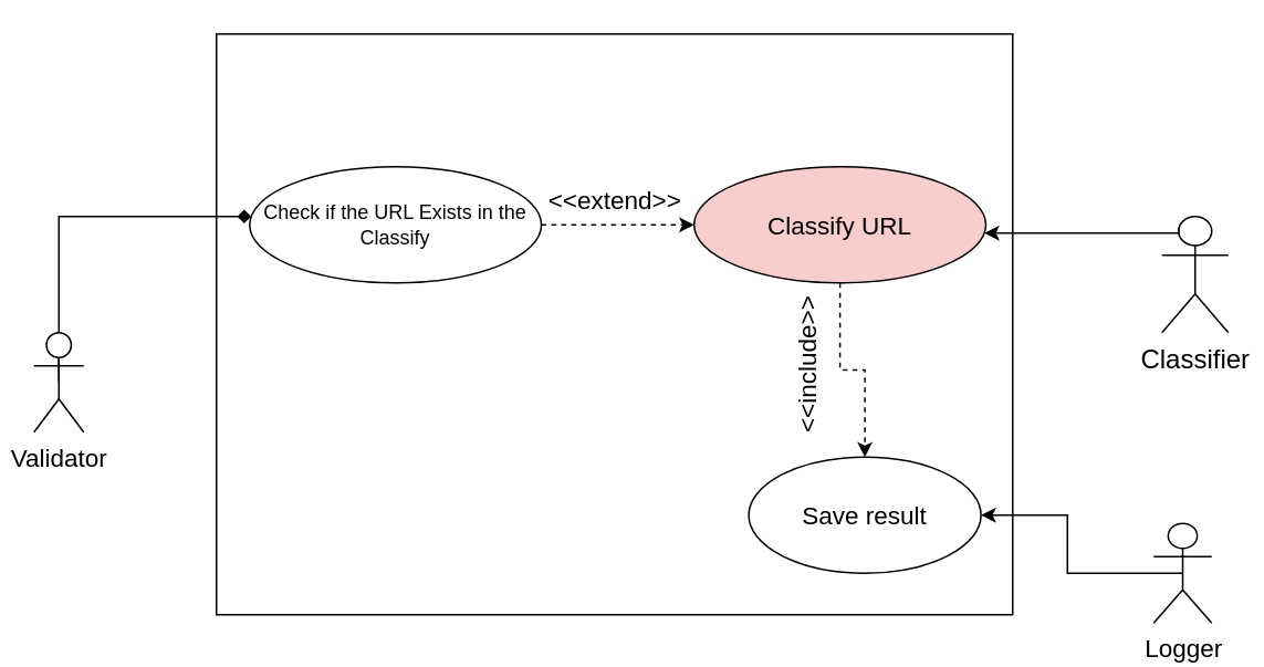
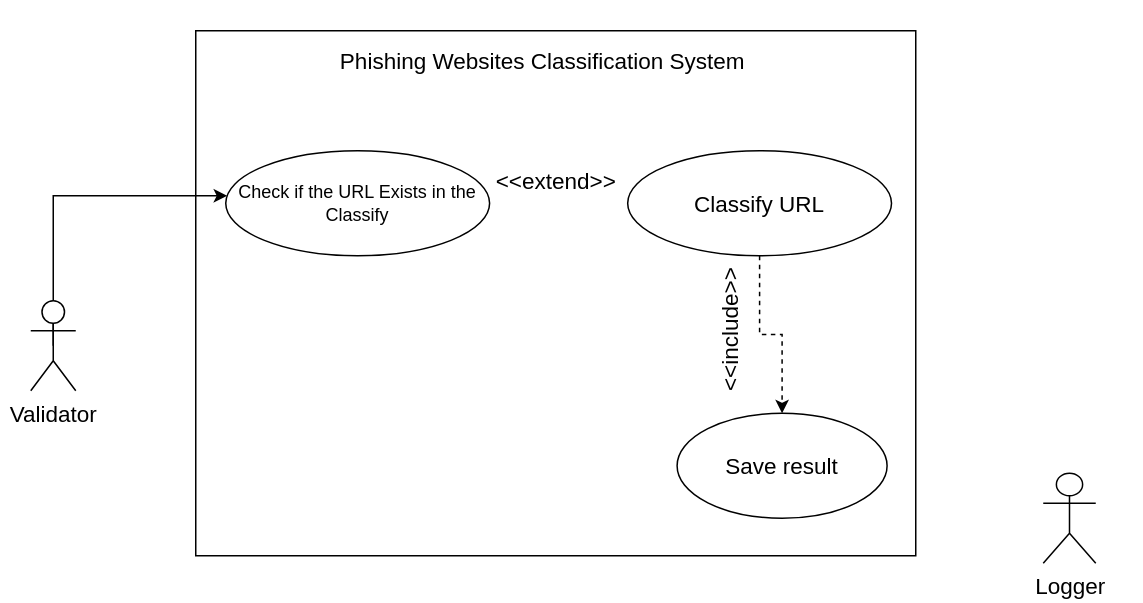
  <mxCell id="0" />
  <mxCell id="1" parent="0" />
- <mxCell id="2" value="Classifier" style="shape=umlActor;verticalLabelPosition=bottom;verticalAlign=top;html=1;outlineConnect=0;fontSize=16;" parent="1" vertex="1"><mxGeometry x="700" y="130" width="40" height="70" as="geometry" /></mxCell>
- <mxCell id="3" style="edgeStyle=orthogonalEdgeStyle;rounded=0;orthogonalLoop=1;jettySize=auto;html=1;exitX=0.25;exitY=0.1;exitDx=0;exitDy=0;exitPerimeter=0;" parent="1" source="2" target="6" edge="1"><mxGeometry relative="1" as="geometry"><mxPoint x="680" y="150" as="sourcePoint" /><Array as="points"><mxPoint x="710" y="140" /></Array></mxGeometry></mxCell>
  <mxCell id="4" value="" style="html=1;fillColor=none;" parent="1" vertex="1"><mxGeometry x="130" y="20" width="480" height="350" as="geometry" /></mxCell>
  <mxCell id="5" style="edgeStyle=orthogonalEdgeStyle;rounded=0;orthogonalLoop=1;jettySize=auto;html=1;exitX=0.5;exitY=1;exitDx=0;exitDy=0;dashed=1;fontSize=15;" edge="1" parent="1" source="6" target="10"><mxGeometry relative="1" as="geometry" /></mxCell>
- <mxCell id="6" value="&lt;font style=&quot;font-size: 15px&quot;&gt;Classify URL&lt;/font&gt;" style="ellipse;whiteSpace=wrap;html=1;fontSize=16;fillColor=#f8cecc;" parent="1" vertex="1"><mxGeometry x="417.952" y="100" width="175.897" height="70" as="geometry" /></mxCell>
- <mxCell id="7" style="edgeStyle=orthogonalEdgeStyle;rounded=0;orthogonalLoop=1;jettySize=auto;html=1;exitX=1;exitY=0.5;exitDx=0;exitDy=0;fontSize=15;dashed=1;" edge="1" parent="1" source="8" target="6"><mxGeometry relative="1" as="geometry" /></mxCell>
+ <mxCell id="6" value="&lt;font style=&quot;font-size: 15px&quot;&gt;Classify URL&lt;/font&gt;" style="ellipse;whiteSpace=wrap;html=1;fontSize=16;" parent="1" vertex="1"><mxGeometry x="417.952" y="100" width="175.897" height="70" as="geometry" /></mxCell>
  <mxCell id="8" value="&lt;font style=&quot;font-size: 12px;&quot;&gt;Check if the URL Exists in the Classify&lt;/font&gt;" style="ellipse;whiteSpace=wrap;html=1;fontSize=12;" vertex="1" parent="1"><mxGeometry x="150.002" y="100" width="175.897" height="70" as="geometry" /></mxCell>
+ <mxCell id="9" value="&lt;font style=&quot;font-size: 15px&quot;&gt;Phishing Websites Classification System&lt;/font&gt;" style="text;html=1;align=center;verticalAlign=middle;resizable=0;points=[];autosize=1;strokeColor=none;fillColor=none;fontSize=12;" vertex="1" parent="1"><mxGeometry x="215.77" y="30" width="290" height="20" as="geometry" /></mxCell>
  <mxCell id="10" value="Save result" style="ellipse;whiteSpace=wrap;html=1;fontSize=15;" vertex="1" parent="1"><mxGeometry x="450.9" y="275" width="140" height="70" as="geometry" /></mxCell>
- <mxCell id="11" style="edgeStyle=orthogonalEdgeStyle;rounded=0;orthogonalLoop=1;jettySize=auto;html=1;exitX=0.5;exitY=0.5;exitDx=0;exitDy=0;exitPerimeter=0;fontSize=15;endArrow=diamond;" edge="1" parent="1" source="12" target="8"><mxGeometry relative="1" as="geometry"><Array as="points"><mxPoint x="35" y="130" /></Array></mxGeometry></mxCell>
+ <mxCell id="11" style="edgeStyle=orthogonalEdgeStyle;rounded=0;orthogonalLoop=1;jettySize=auto;html=1;exitX=0.5;exitY=0.5;exitDx=0;exitDy=0;exitPerimeter=0;fontSize=15;" edge="1" parent="1" source="12" target="8"><mxGeometry relative="1" as="geometry"><Array as="points"><mxPoint x="35" y="130" /></Array></mxGeometry></mxCell>
  <mxCell id="12" value="Validator" style="shape=umlActor;verticalLabelPosition=bottom;verticalAlign=top;html=1;fontSize=15;" vertex="1" parent="1"><mxGeometry x="20" y="200" width="30" height="60" as="geometry" /></mxCell>
  <mxCell id="13" value="&amp;lt;&amp;lt;extend&amp;gt;&amp;gt;" style="text;html=1;align=center;verticalAlign=middle;resizable=0;points=[];autosize=1;strokeColor=none;fillColor=none;fontSize=15;" vertex="1" parent="1"><mxGeometry x="320" y="110" width="100" height="20" as="geometry" /></mxCell>
  <mxCell id="14" value="&amp;lt;&amp;lt;include&amp;gt;&amp;gt;" style="text;html=1;align=center;verticalAlign=middle;resizable=0;points=[];autosize=1;strokeColor=none;fillColor=none;fontSize=15;rotation=270;" vertex="1" parent="1"><mxGeometry x="435.9" y="210" width="100" height="20" as="geometry" /></mxCell>
- <mxCell id="15" style="edgeStyle=orthogonalEdgeStyle;rounded=0;orthogonalLoop=1;jettySize=auto;html=1;exitX=0.5;exitY=0.5;exitDx=0;exitDy=0;exitPerimeter=0;fontSize=15;" edge="1" parent="1" source="16" target="10"><mxGeometry relative="1" as="geometry" /></mxCell>
  <mxCell id="16" value="Logger" style="shape=umlActor;verticalLabelPosition=bottom;verticalAlign=top;html=1;fontSize=15;" vertex="1" parent="1"><mxGeometry x="695" y="315" width="35" height="60" as="geometry" /></mxCell>
